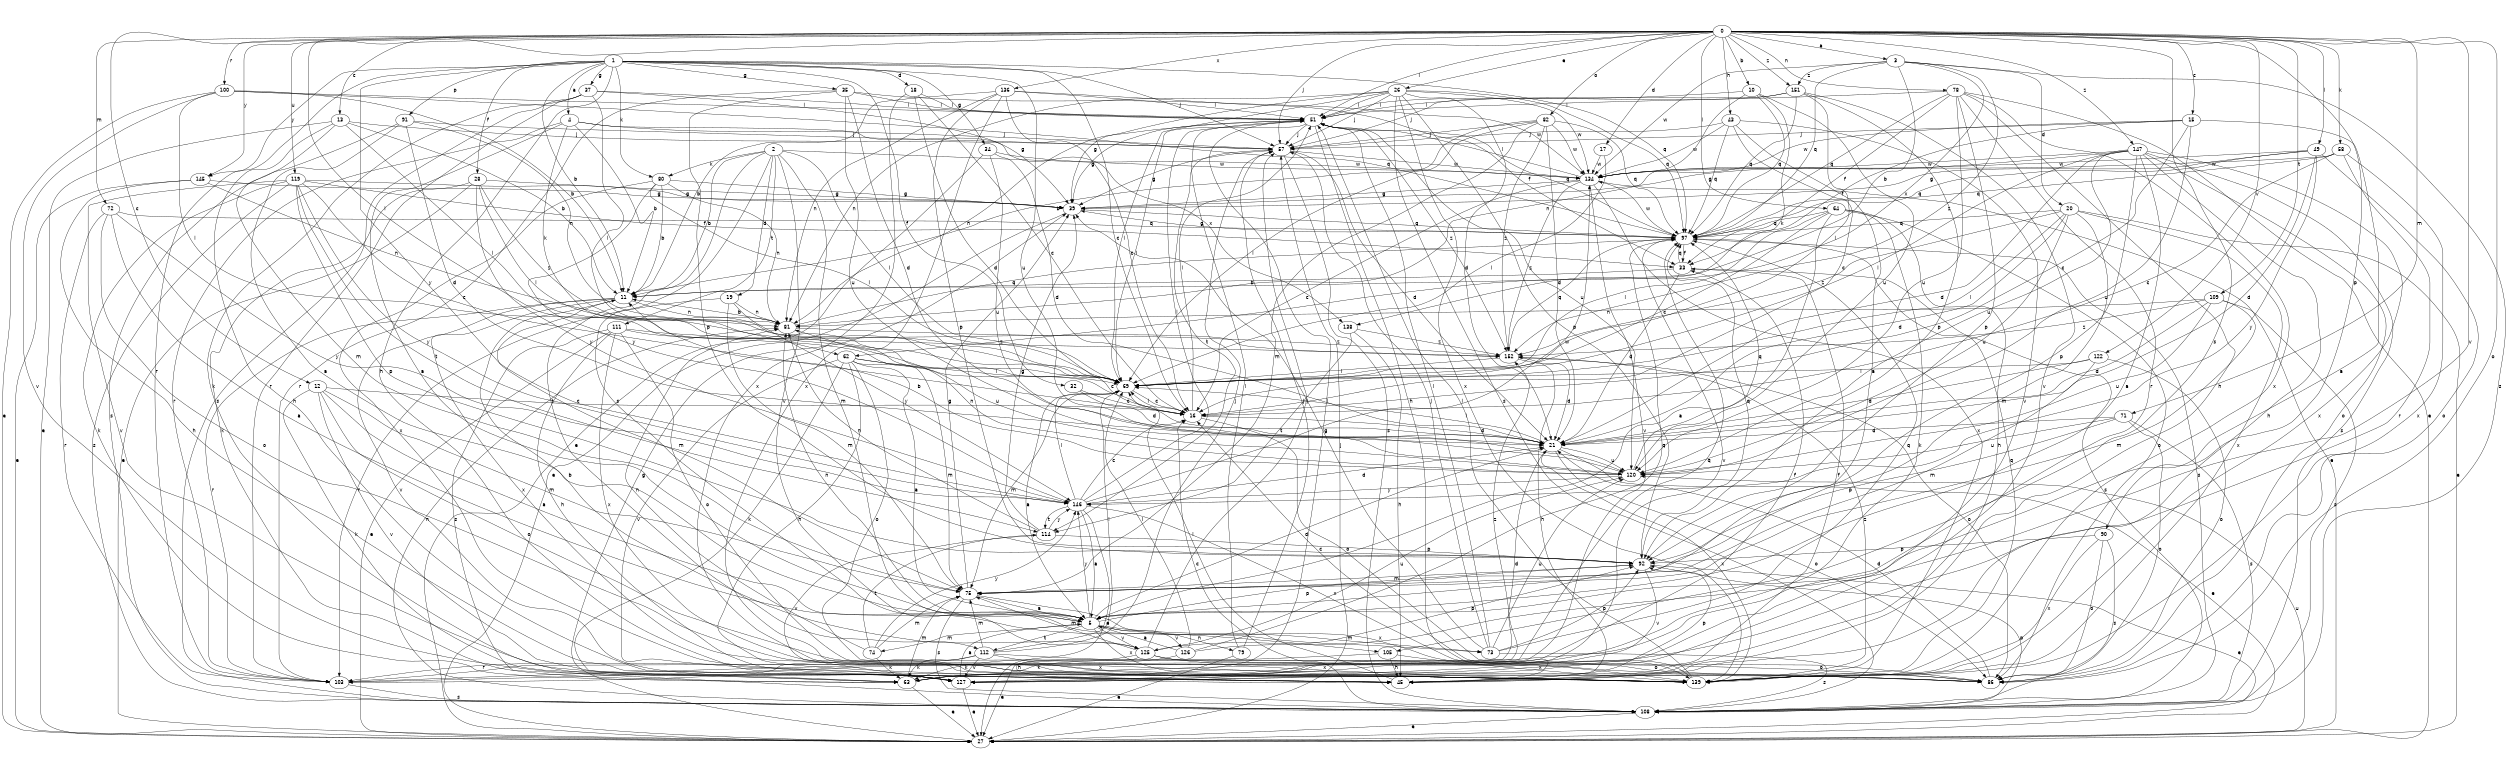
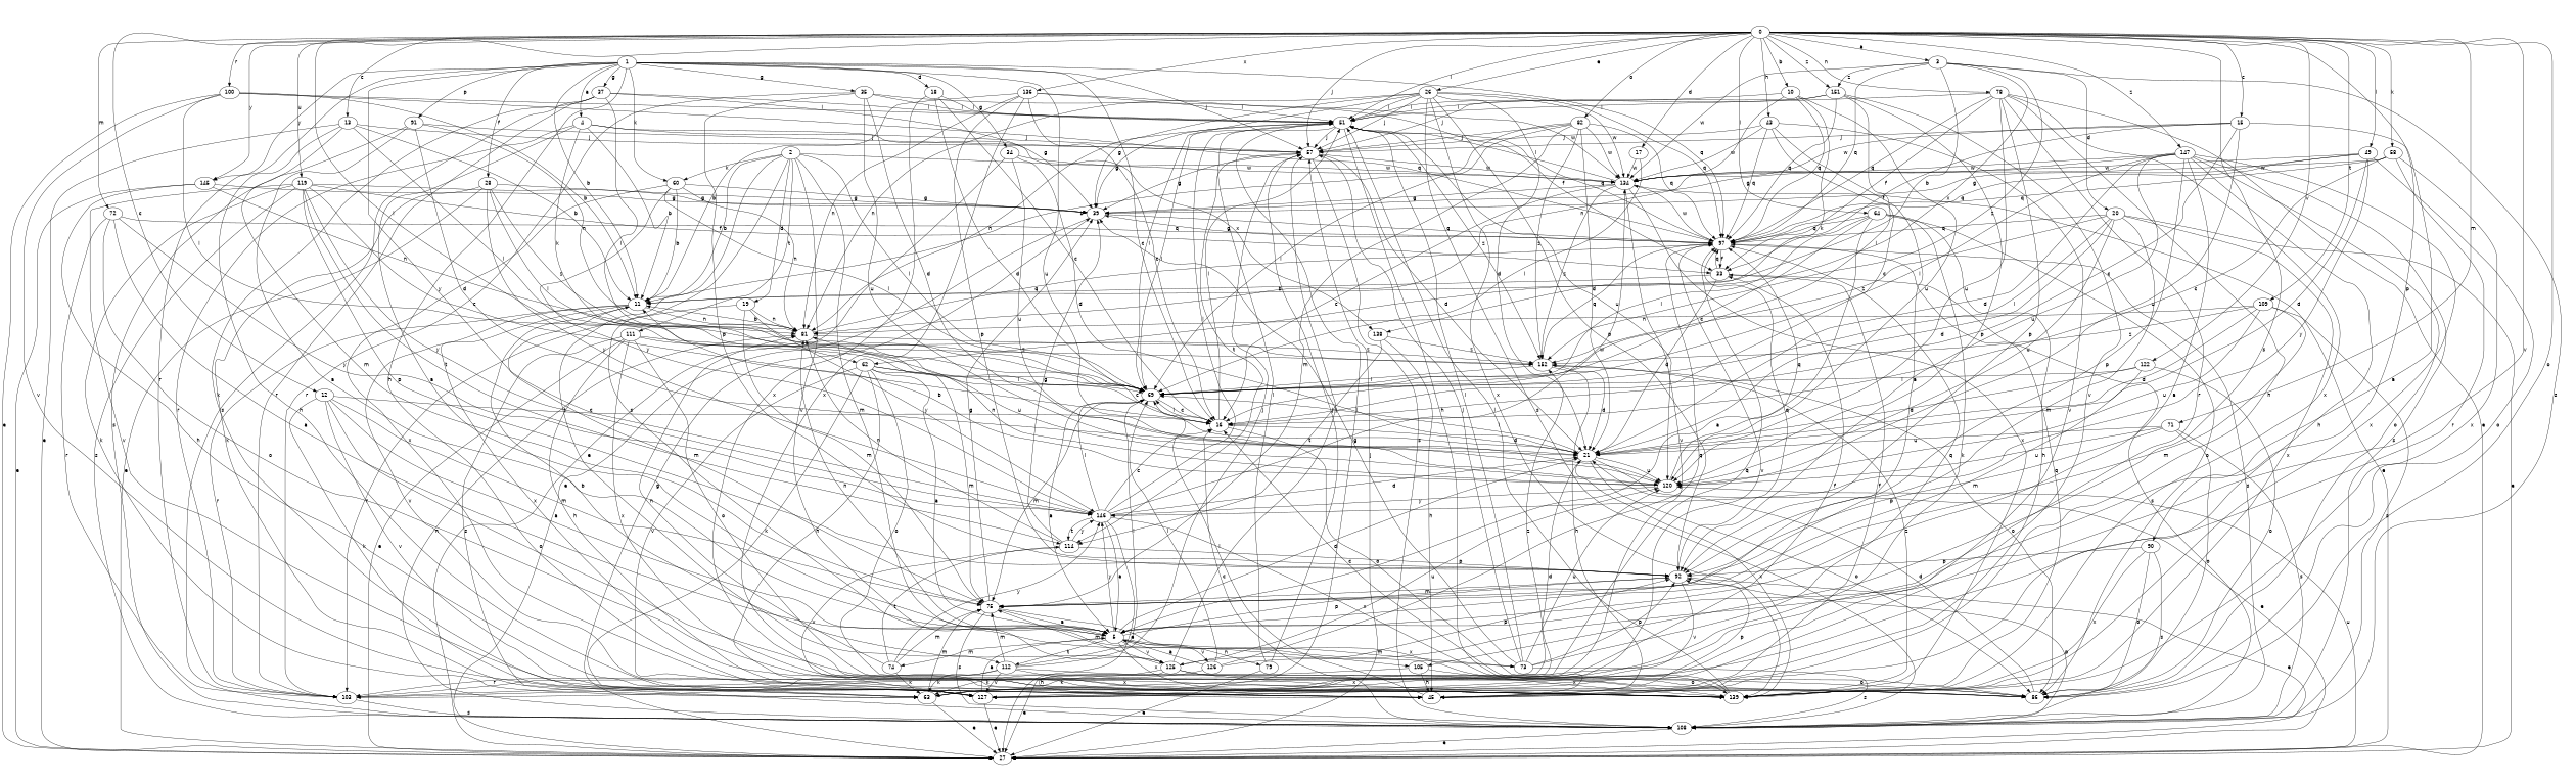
  strict digraph {
    fontname="DejaVu Sans"
    node [fontname="DejaVu Sans"]
    edge [fontname="DejaVu Sans"]
    0
    3
    10
    12
    13
    15
    17
    26
    43
    49
    51
    57
    58
    64
    69
    71
    72
    78
    82
    86
    90
    100
    105
    109
    119
    122
    n27 [label=125]
    136
    145
    147
    151
    11
    97
    134
    20
    108
    138
    152
    120
    62
    81
    16
    5
    75
    127
    63
    45
    27
    33
    21
    92
    139
    39
    146
    114
    103
    1
    4
    18
    28
-   32
    34
    35
    37
-   60 [label=80]
+   60
    91
    2
    19
    73
    111
    112
    74
    79
    126
    0 -> 3 [label=a]
    0 -> 10 [label=b]
    0 -> 12 [label=c]
    0 -> 13 [label=c]
    0 -> 15 [label=c]
    0 -> 17 [label=d]
    0 -> 26 [label=e]
    0 -> 43 [label=h]
    0 -> 49 [label=i]
    0 -> 51 [label=i]
    0 -> 57 [label=j]
    0 -> 58 [label=k]
    0 -> 64 [label=l]
    0 -> 69 [label=l]
    0 -> 71 [label=m]
    0 -> 72 [label=m]
    0 -> 78 [label=n]
    0 -> 82 [label=o]
    0 -> 86 [label=o]
    0 -> 90 [label=p]
    0 -> 100 [label=r]
    0 -> 105 [label=s]
    0 -> 109 [label=t]
    0 -> 119 [label=u]
    0 -> 122 [label=v]
    0 -> n27 [label=v]
    0 -> 136 [label=x]
    0 -> 145 [label=y]
    0 -> 147 [label=z]
    0 -> 151 [label=z]
    3 -> 151 [label=z]
    3 -> 11 [label=b]
    3 -> 97 [label=q]
    3 -> 134 [label=w]
    3 -> 20 [label=d]
    3 -> 108 [label=s]
    3 -> 138 [label=x]
    3 -> 152 [label=z]
    10 -> 51 [label=i]
    10 -> 97 [label=q]
    10 -> 120 [label=u]
    10 -> 62 [label=k]
    10 -> 81 [label=n]
    12 -> 86 [label=o]
    12 -> 16 [label=c]
    12 -> 5 [label=a]
    12 -> 75 [label=m]
    12 -> 127 [label=v]
    12 -> 63 [label=k]
    13 -> 57 [label=j]
    13 -> 69 [label=l]
    13 -> 11 [label=b]
    13 -> 75 [label=m]
    13 -> 45 [label=h]
    13 -> 27 [label=e]
    15 -> 57 [label=j]
    15 -> 134 [label=w]
    15 -> 120 [label=u]
    15 -> 16 [label=c]
    15 -> 5 [label=a]
    15 -> 33 [label=f]
    17 -> 69 [label=l]
    17 -> 134 [label=w]
    26 -> 51 [label=i]
    26 -> 57 [label=j]
    26 -> 69 [label=l]
    26 -> 97 [label=q]
    26 -> 134 [label=w]
    26 -> 108 [label=s]
    26 -> 81 [label=n]
    26 -> 21 [label=d]
    26 -> 92 [label=p]
    26 -> 139 [label=x]
    26 -> 39 [label=g]
    43 -> 57 [label=j]
    43 -> 97 [label=q]
    43 -> 134 [label=w]
    43 -> 16 [label=c]
    43 -> 5 [label=a]
    43 -> 127 [label=v]
    49 -> 86 [label=o]
    49 -> 97 [label=q]
    49 -> 134 [label=w]
    49 -> 21 [label=d]
    49 -> 39 [label=g]
    49 -> 146 [label=y]
    51 -> 57 [label=j]
    51 -> 69 [label=l]
    51 -> 97 [label=q]
    51 -> 152 [label=z]
    51 -> 120 [label=u]
    51 -> 81 [label=n]
    51 -> 45 [label=h]
    51 -> 39 [label=g]
    57 -> 134 [label=w]
    57 -> 108 [label=s]
    57 -> 21 [label=d]
    57 -> 39 [label=g]
    57 -> 114 [label=t]
    58 -> 97 [label=q]
    58 -> 134 [label=w]
    58 -> 16 [label=c]
    58 -> 139 [label=x]
    58 -> 103 [label=r]
    64 -> 69 [label=l]
    64 -> 86 [label=o]
    64 -> 97 [label=q]
    64 -> 16 [label=c]
    64 -> 5 [label=a]
    64 -> 63 [label=k]
    64 -> 45 [label=h]
    69 -> 16 [label=c]
    69 -> 5 [label=a]
    69 -> 75 [label=m]
    71 -> 86 [label=o]
    71 -> 108 [label=s]
    71 -> 120 [label=u]
-   71 -> 21 [label=d]
+   71 -> 21 [label=u]
    71 -> 92 [label=p]
    72 -> 86 [label=o]
    72 -> 97 [label=q]
    72 -> 5 [label=a]
    72 -> 146 [label=y]
    72 -> 103 [label=r]
    78 -> 51 [label=i]
    78 -> 97 [label=q]
    78 -> 120 [label=u]
    78 -> 45 [label=h]
    78 -> 27 [label=e]
    78 -> 33 [label=f]
    78 -> 92 [label=p]
    78 -> 139 [label=x]
    78 -> 103 [label=r]
    82 -> 57 [label=j]
    82 -> 69 [label=l]
    82 -> 11 [label=b]
    82 -> 97 [label=q]
    82 -> 134 [label=w]
    82 -> 152 [label=z]
    82 -> 75 [label=m]
    82 -> 21 [label=d]
    86 -> 21 [label=d]
    90 -> 86 [label=o]
    90 -> 108 [label=s]
    90 -> 92 [label=p]
    90 -> 139 [label=x]
    100 -> 51 [label=i]
    100 -> 69 [label=l]
    100 -> 11 [label=b]
    100 -> 97 [label=q]
    100 -> 127 [label=v]
    100 -> 27 [label=e]
    105 -> 63 [label=k]
    105 -> 45 [label=h]
    105 -> 139 [label=x]
    109 -> 108 [label=s]
    109 -> 152 [label=z]
    109 -> 120 [label=u]
    109 -> 81 [label=n]
    109 -> 75 [label=m]
    109 -> 21 [label=d]
    119 -> 108 [label=s]
    119 -> 16 [label=c]
    119 -> 127 [label=v]
    119 -> 63 [label=k]
    119 -> 33 [label=f]
    119 -> 92 [label=p]
    119 -> 39 [label=g]
    119 -> 146 [label=y]
    119 -> 114 [label=t]
    122 -> 69 [label=l]
    122 -> 86 [label=o]
    122 -> 75 [label=m]
    122 -> 21 [label=d]
    n27 -> 57 [label=j]
    n27 -> 86 [label=o]
    n27 -> 11 [label=b]
    n27 -> 120 [label=u]
    n27 -> 75 [label=m]
    n27 -> 45 [label=h]
    n27 -> 27 [label=e]
    n27 -> 139 [label=x]
    136 -> 51 [label=i]
    136 -> 11 [label=b]
    136 -> 81 [label=n]
    136 -> 16 [label=c]
    136 -> 33 [label=f]
    136 -> 92 [label=p]
    136 -> 139 [label=x]
    145 -> 81 [label=n]
    145 -> 45 [label=h]
    145 -> 27 [label=e]
    145 -> 39 [label=g]
    147 -> 69 [label=l]
    147 -> 86 [label=o]
    147 -> 134 [label=w]
    147 -> 108 [label=s]
    147 -> 120 [label=u]
    147 -> 5 [label=a]
    147 -> 45 [label=h]
    147 -> 21 [label=d]
    147 -> 92 [label=p]
    147 -> 139 [label=x]
    147 -> 39 [label=g]
    151 -> 51 [label=i]
    151 -> 57 [label=j]
    151 -> 69 [label=l]
    151 -> 97 [label=q]
    151 -> 127 [label=v]
    151 -> 92 [label=p]
    11 -> 81 [label=n]
    11 -> 75 [label=m]
    11 -> 127 [label=v]
    11 -> 139 [label=x]
    11 -> 103 [label=r]
    97 -> 134 [label=w]
    97 -> 108 [label=s]
    97 -> 127 [label=v]
    97 -> 33 [label=f]
    97 -> 39 [label=g]
    134 -> 51 [label=i]
    134 -> 152 [label=z]
    134 -> 16 [label=c]
    134 -> 127 [label=v]
    134 -> 27 [label=e]
    134 -> 139 [label=x]
    134 -> 39 [label=g]
    20 -> 69 [label=l]
    20 -> 97 [label=q]
    20 -> 152 [label=z]
    20 -> 120 [label=u]
    20 -> 75 [label=m]
    20 -> 27 [label=e]
    20 -> 21 [label=d]
    20 -> 139 [label=x]
    108 -> 81 [label=n]
    108 -> 16 [label=c]
    108 -> 27 [label=e]
    108 -> 92 [label=p]
    138 -> 152 [label=z]
    138 -> 45 [label=h]
    138 -> 114 [label=t]
    152 -> 69 [label=l]
    152 -> 86 [label=o]
    152 -> 97 [label=q]
    152 -> 45 [label=h]
    152 -> 21 [label=d]
    120 -> 11 [label=b]
    120 -> 97 [label=q]
    120 -> 81 [label=n]
    120 -> 146 [label=y]
    62 -> 69 [label=l]
    62 -> 86 [label=o]
    62 -> 16 [label=c]
    62 -> 5 [label=a]
    62 -> 75 [label=m]
    62 -> 127 [label=v]
    62 -> 63 [label=k]
    62 -> 45 [label=h]
    81 -> 11 [label=b]
    81 -> 97 [label=q]
    81 -> 152 [label=z]
    16 -> 51 [label=i]
    16 -> 69 [label=l]
    16 -> 86 [label=o]
    16 -> 21 [label=d]
    5 -> n27 [label=v]
    5 -> 81 [label=n]
    5 -> 21 [label=d]
    5 -> 92 [label=p]
    5 -> 139 [label=x]
    5 -> 146 [label=y]
    5 -> 73 [label=m]
    5 -> 112 [label=t]
    5 -> 74 [label=m]
    5 -> 79 [label=n]
    5 -> 126 [label=v]
    75 -> 108 [label=s]
    75 -> 5 [label=a]
    75 -> 139 [label=x]
    75 -> 39 [label=g]
    127 -> 51 [label=i]
    127 -> 5 [label=a]
    127 -> 27 [label=e]
    63 -> 97 [label=q]
    63 -> 75 [label=m]
    63 -> 27 [label=e]
    63 -> 33 [label=f]
    45 -> 69 [label=l]
    45 -> 33 [label=f]
    45 -> 92 [label=p]
    27 -> 57 [label=j]
    27 -> 120 [label=u]
    27 -> 39 [label=g]
    33 -> 11 [label=b]
    33 -> 97 [label=q]
    33 -> 108 [label=s]
    33 -> 21 [label=d]
    21 -> 69 [label=l]
    21 -> 86 [label=o]
    21 -> 120 [label=u]
    21 -> 27 [label=e]
    21 -> 139 [label=x]
    92 -> 97 [label=q]
    92 -> 75 [label=m]
    92 -> 127 [label=v]
    92 -> 27 [label=e]
    139 -> 51 [label=i]
    139 -> 97 [label=q]
    139 -> 152 [label=z]
    139 -> 16 [label=c]
    39 -> 97 [label=q]
    39 -> 27 [label=e]
    146 -> 51 [label=i]
    146 -> 69 [label=l]
    146 -> 134 [label=w]
    146 -> 16 [label=c]
    146 -> 5 [label=a]
    146 -> 27 [label=e]
    146 -> 21 [label=d]
    146 -> 139 [label=x]
    146 -> 114 [label=t]
    114 -> 81 [label=n]
    114 -> 127 [label=v]
    114 -> 92 [label=p]
    114 -> 39 [label=g]
    114 -> 146 [label=y]
    103 -> 108 [label=s]
    103 -> 152 [label=z]
    103 -> 21 [label=d]
    1 -> 57 [label=j]
    1 -> 145 [label=y]
    1 -> 11 [label=b]
    1 -> 97 [label=q]
    1 -> 120 [label=u]
    1 -> 16 [label=c]
    1 -> 45 [label=h]
    1 -> 146 [label=y]
    1 -> 103 [label=r]
    1 -> 4 [label=a]
    1 -> 18 [label=d]
    1 -> 28 [label=f]
-   1 -> 32 [label=f]
    1 -> 34 [label=g]
    1 -> 35 [label=g]
    1 -> 37 [label=g]
    1 -> 60 [label=k]
    1 -> 91 [label=p]
    4 -> 57 [label=j]
    4 -> 11 [label=b]
    4 -> 138 [label=x]
    4 -> 62 [label=k]
    4 -> 5 [label=a]
    4 -> 103 [label=r]
    18 -> 51 [label=i]
    18 -> 16 [label=c]
    18 -> 21 [label=d]
    18 -> 139 [label=x]
    28 -> 69 [label=l]
    28 -> 152 [label=z]
    28 -> 63 [label=k]
    28 -> 27 [label=e]
    28 -> 39 [label=g]
    28 -> 146 [label=y]
-   32 -> 16 [label=c]
-   32 -> 21 [label=d]
    34 -> 134 [label=w]
    34 -> 120 [label=u]
    34 -> 27 [label=e]
    34 -> 21 [label=d]
    35 -> 51 [label=i]
    35 -> 134 [label=w]
    35 -> 120 [label=u]
    35 -> 21 [label=d]
    35 -> 92 [label=p]
    35 -> 103 [label=r]
    37 -> 51 [label=i]
    37 -> 69 [label=l]
    37 -> 108 [label=s]
    37 -> 63 [label=k]
    37 -> 39 [label=g]
    37 -> 103 [label=r]
    60 -> 69 [label=l]
    60 -> 11 [label=b]
    60 -> 81 [label=n]
    60 -> 139 [label=x]
    60 -> 39 [label=g]
    60 -> 146 [label=y]
    91 -> 57 [label=j]
    91 -> 108 [label=s]
    91 -> 81 [label=n]
    91 -> 5 [label=a]
    91 -> 21 [label=d]
    2 -> 69 [label=l]
    2 -> 105 [label=s]
    2 -> n27 [label=v]
    2 -> 11 [label=b]
    2 -> 134 [label=w]
    2 -> 60 [label=k]
    2 -> 19 [label=d]
    2 -> 73 [label=m]
    2 -> 111 [label=t]
    2 -> 112 [label=t]
    19 -> 81 [label=n]
    19 -> 75 [label=m]
    19 -> 146 [label=y]
    19 -> 103 [label=r]
    73 -> 51 [label=i]
    73 -> 57 [label=j]
    73 -> 97 [label=q]
    73 -> 108 [label=s]
    73 -> 120 [label=u]
    73 -> 92 [label=p]
    73 -> 39 [label=g]
    111 -> 86 [label=o]
    111 -> 108 [label=s]
    111 -> 152 [label=z]
    111 -> 120 [label=u]
    111 -> 45 [label=h]
    111 -> 27 [label=e]
    111 -> 139 [label=x]
    112 -> 57 [label=j]
    112 -> 69 [label=l]
    112 -> 86 [label=o]
    112 -> 75 [label=m]
    112 -> 127 [label=v]
    112 -> 63 [label=k]
    112 -> 139 [label=x]
    112 -> 103 [label=r]
    74 -> 81 [label=n]
    74 -> 75 [label=m]
    74 -> 63 [label=k]
    74 -> 146 [label=y]
    74 -> 114 [label=t]
    79 -> 51 [label=i]
    79 -> 57 [label=j]
    79 -> 27 [label=e]
    126 -> 69 [label=l]
    126 -> 97 [label=q]
    126 -> 5 [label=a]
    126 -> 63 [label=k]
    126 -> 92 [label=p]
  }
